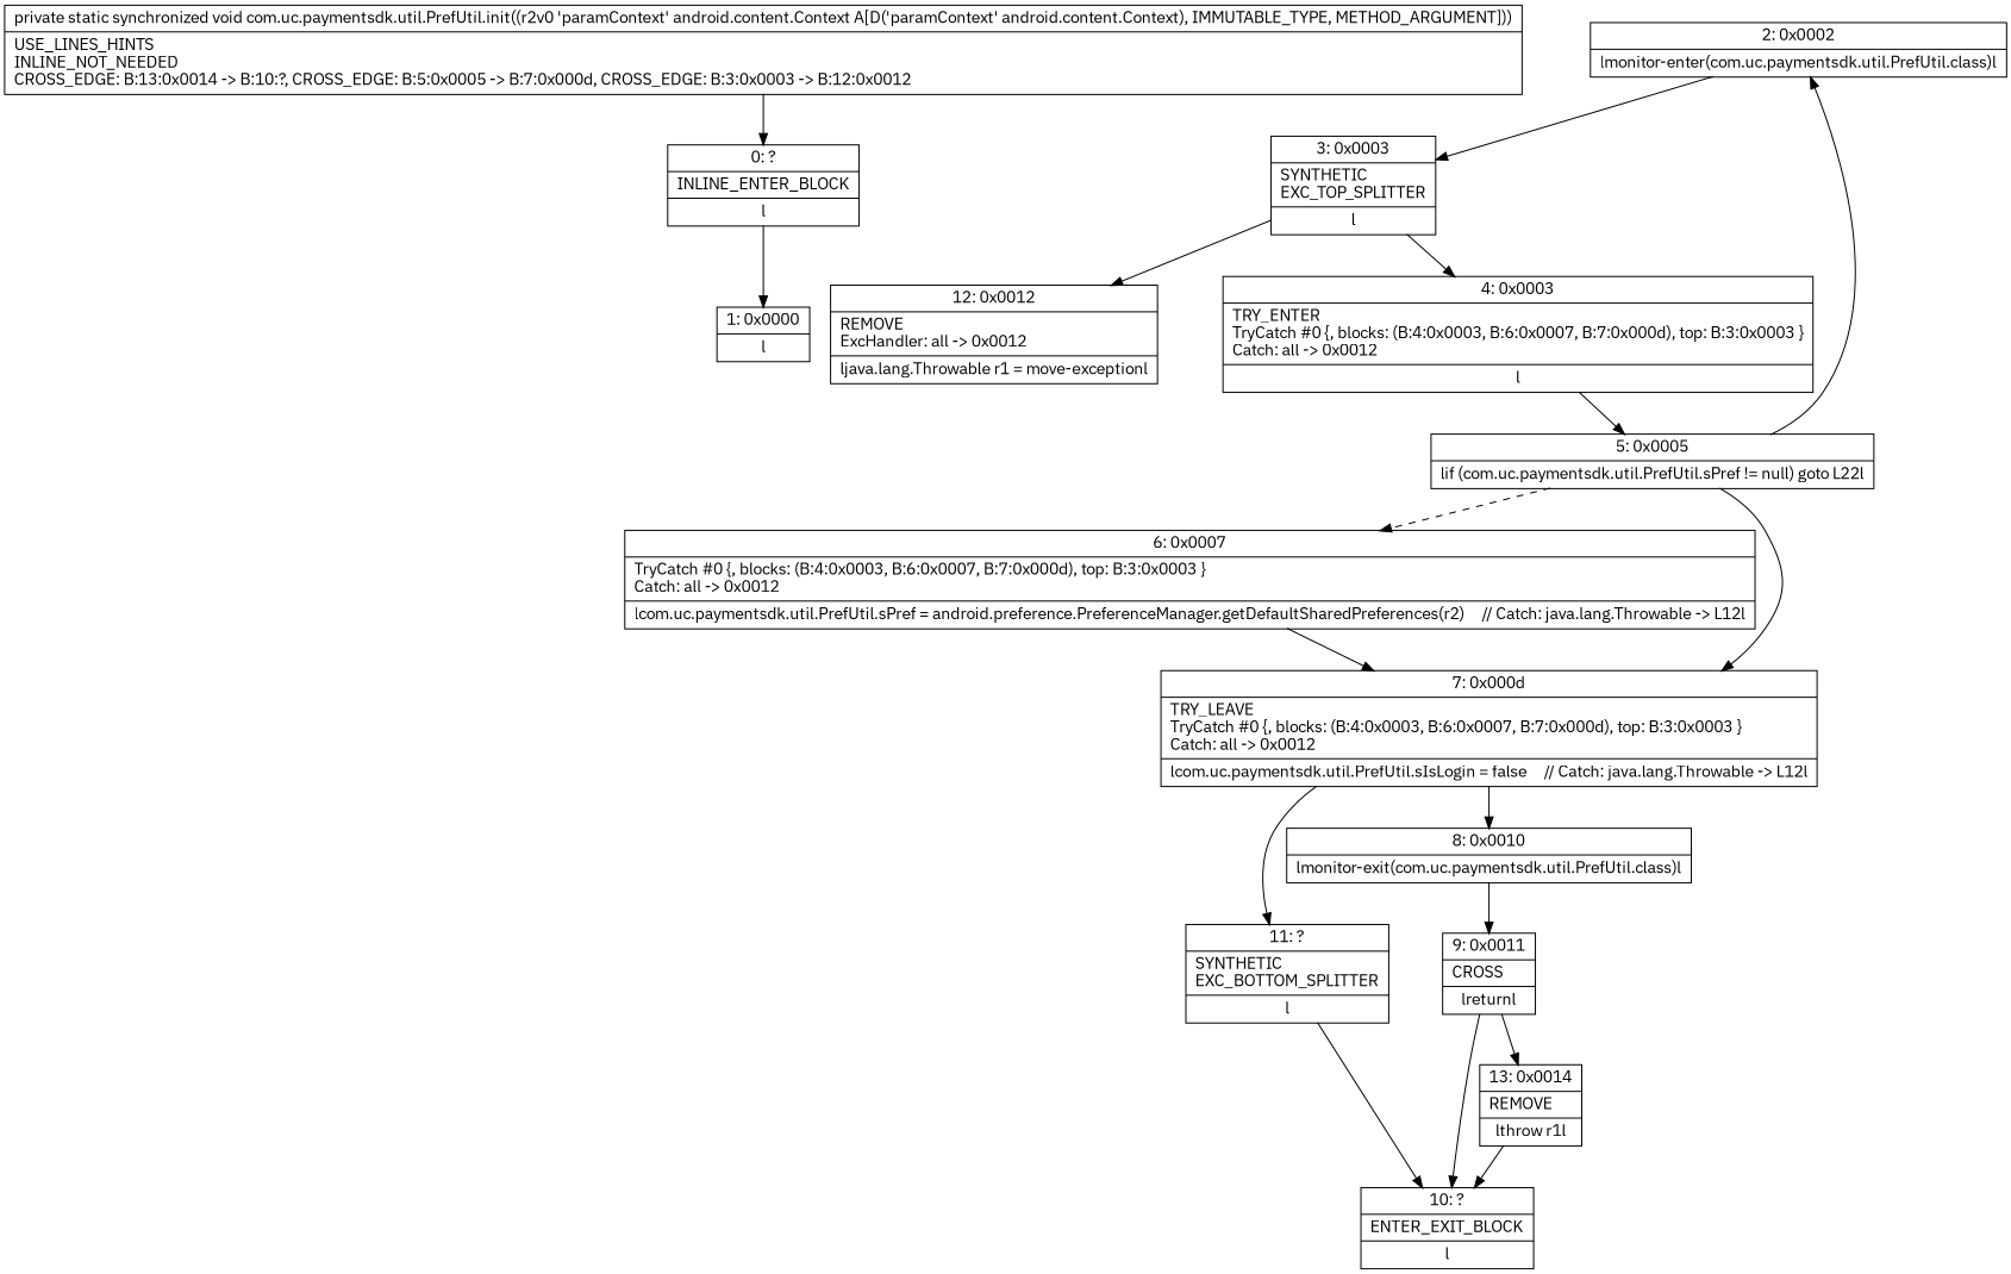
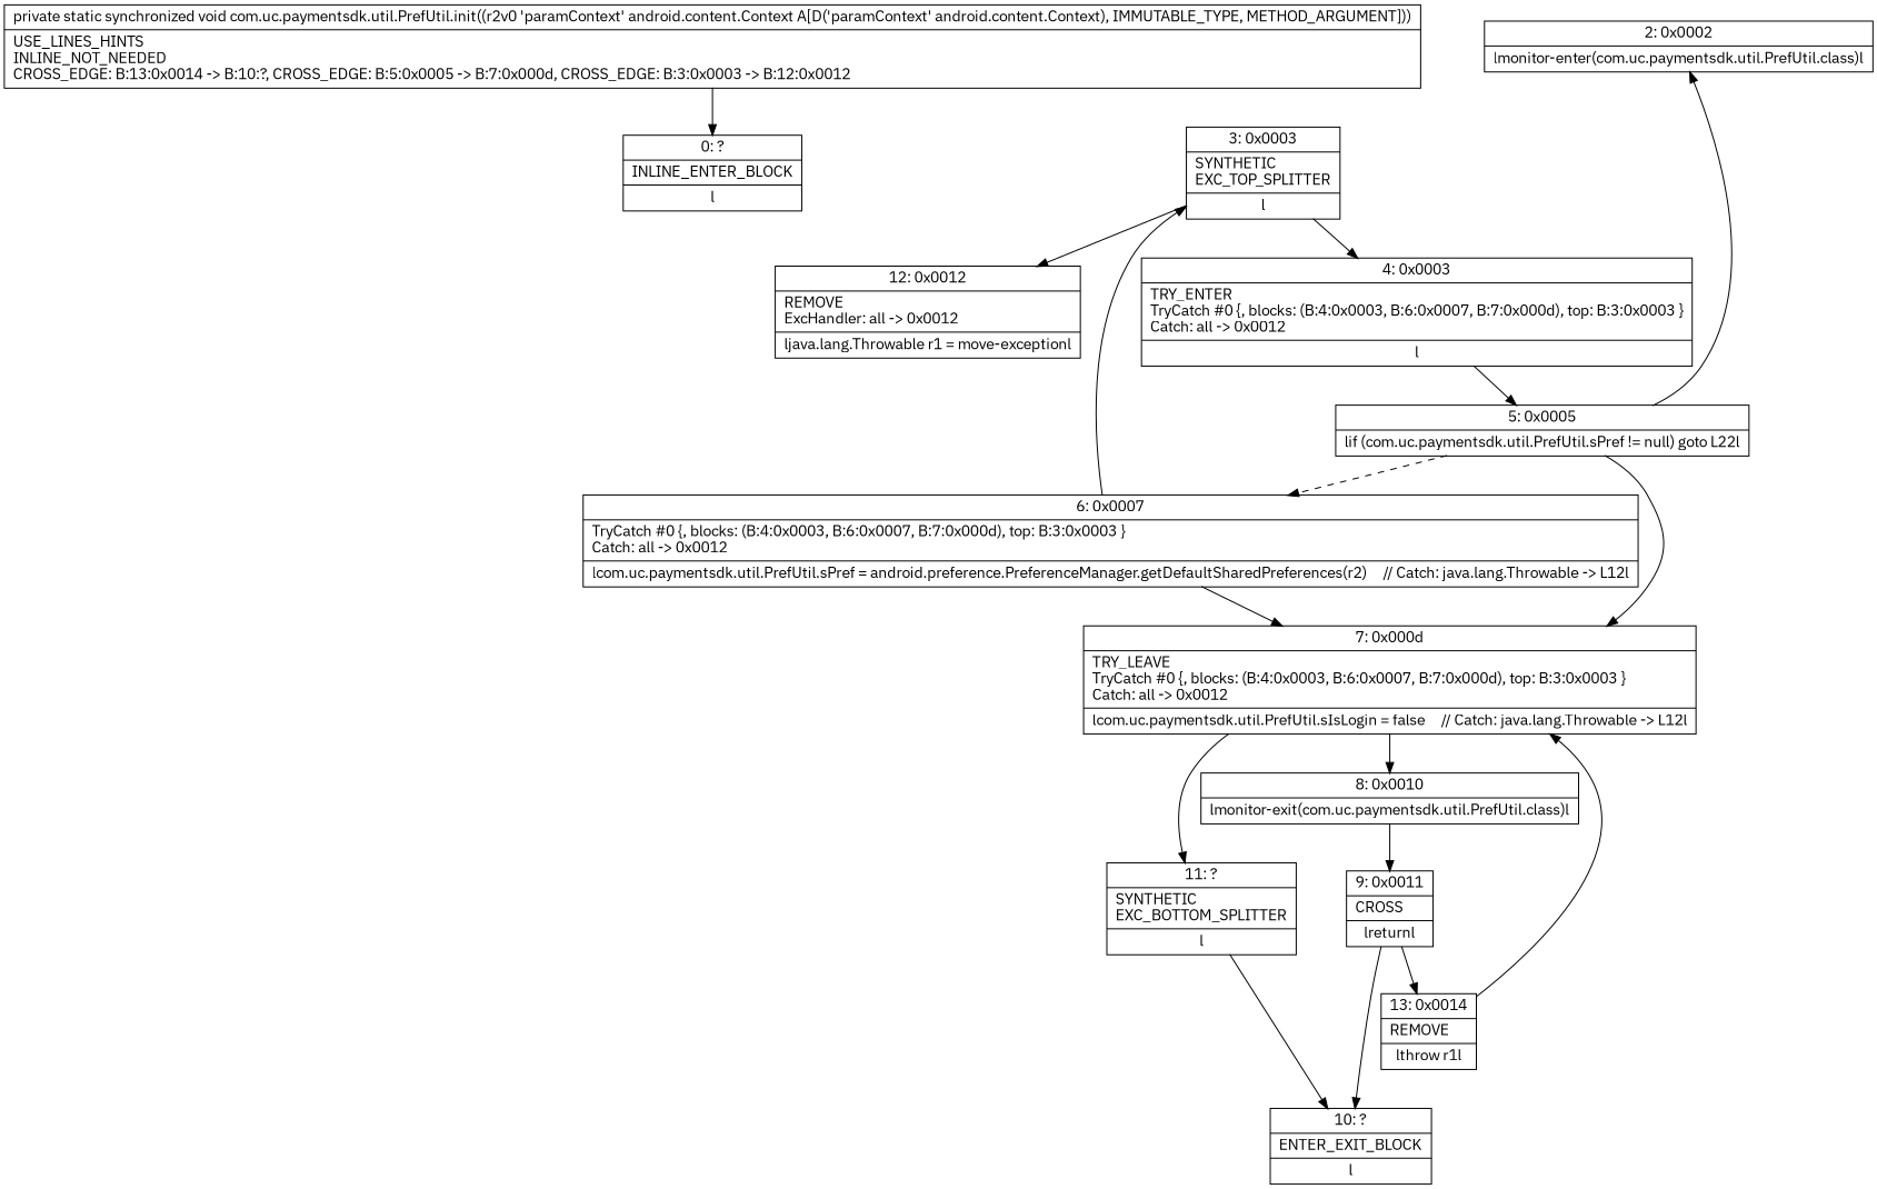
  digraph {
    fontname="IBM Plex Sans"
    node [fontname="IBM Plex Sans" shape=record]
    edge [fontname="IBM Plex Sans"]
    n1 [label="{0\:\ ?|INLINE_ENTER_BLOCK\l|l}"]
-   n2 [label="{1\:\ 0x0000|l}"]
    n3 [label="{2\:\ 0x0002|lmonitor\-enter(com.uc.paymentsdk.util.PrefUtil.class)l}"]
    n4 [label="{3\:\ 0x0003|SYNTHETIC\lEXC_TOP_SPLITTER\l|l}"]
    n5 [label="{4\:\ 0x0003|TRY_ENTER\lTryCatch #0 \{, blocks: (B:4:0x0003, B:6:0x0007, B:7:0x000d), top: B:3:0x0003 \}\lCatch: all \-\> 0x0012\l|l}"]
    n6 [label="{12\:\ 0x0012|REMOVE\lExcHandler: all \-\> 0x0012\l|ljava.lang.Throwable r1 = move\-exceptionl}"]
    n7 [label="{5\:\ 0x0005|lif (com.uc.paymentsdk.util.PrefUtil.sPref != null) goto L22l}"]
    n8 [label="{6\:\ 0x0007|TryCatch #0 \{, blocks: (B:4:0x0003, B:6:0x0007, B:7:0x000d), top: B:3:0x0003 \}\lCatch: all \-\> 0x0012\l|lcom.uc.paymentsdk.util.PrefUtil.sPref = android.preference.PreferenceManager.getDefaultSharedPreferences(r2)     \/\/ Catch: java.lang.Throwable \-\> L12l}"]
    n9 [label="{7\:\ 0x000d|TRY_LEAVE\lTryCatch #0 \{, blocks: (B:4:0x0003, B:6:0x0007, B:7:0x000d), top: B:3:0x0003 \}\lCatch: all \-\> 0x0012\l|lcom.uc.paymentsdk.util.PrefUtil.sIsLogin = false     \/\/ Catch: java.lang.Throwable \-\> L12l}"]
    n10 [label="{8\:\ 0x0010|lmonitor\-exit(com.uc.paymentsdk.util.PrefUtil.class)l}"]
    n11 [label="{11\:\ ?|SYNTHETIC\lEXC_BOTTOM_SPLITTER\l|l}"]
    n12 [label="{9\:\ 0x0011|CROSS\l|lreturnl}"]
    n13 [label="{10\:\ ?|ENTER_EXIT_BLOCK\l|l}"]
    n14 [label="{13\:\ 0x0014|REMOVE\l|lthrow r1l}"]
    n15 [label="{private static synchronized void com.uc.paymentsdk.util.PrefUtil.init((r2v0 'paramContext' android.content.Context A[D('paramContext' android.content.Context), IMMUTABLE_TYPE, METHOD_ARGUMENT]))  | USE_LINES_HINTS\lINLINE_NOT_NEEDED\lCROSS_EDGE: B:13:0x0014 \-\> B:10:?, CROSS_EDGE: B:5:0x0005 \-\> B:7:0x000d, CROSS_EDGE: B:3:0x0003 \-\> B:12:0x0012\l}"]
-   n1 -> n2
-   n3 -> n4
+   n8 -> n4
    n4 -> n5
    n4 -> n6
    n5 -> n7
    n7 -> n3
    n7 -> n8 [style=dashed]
    n7 -> n9
    n8 -> n9
    n9 -> n10
    n9 -> n11
    n10 -> n12
    n11 -> n13
    n12 -> n13
    n12 -> n14
-   n14 -> n13
+   n14 -> n9
    n15 -> n1
  }
